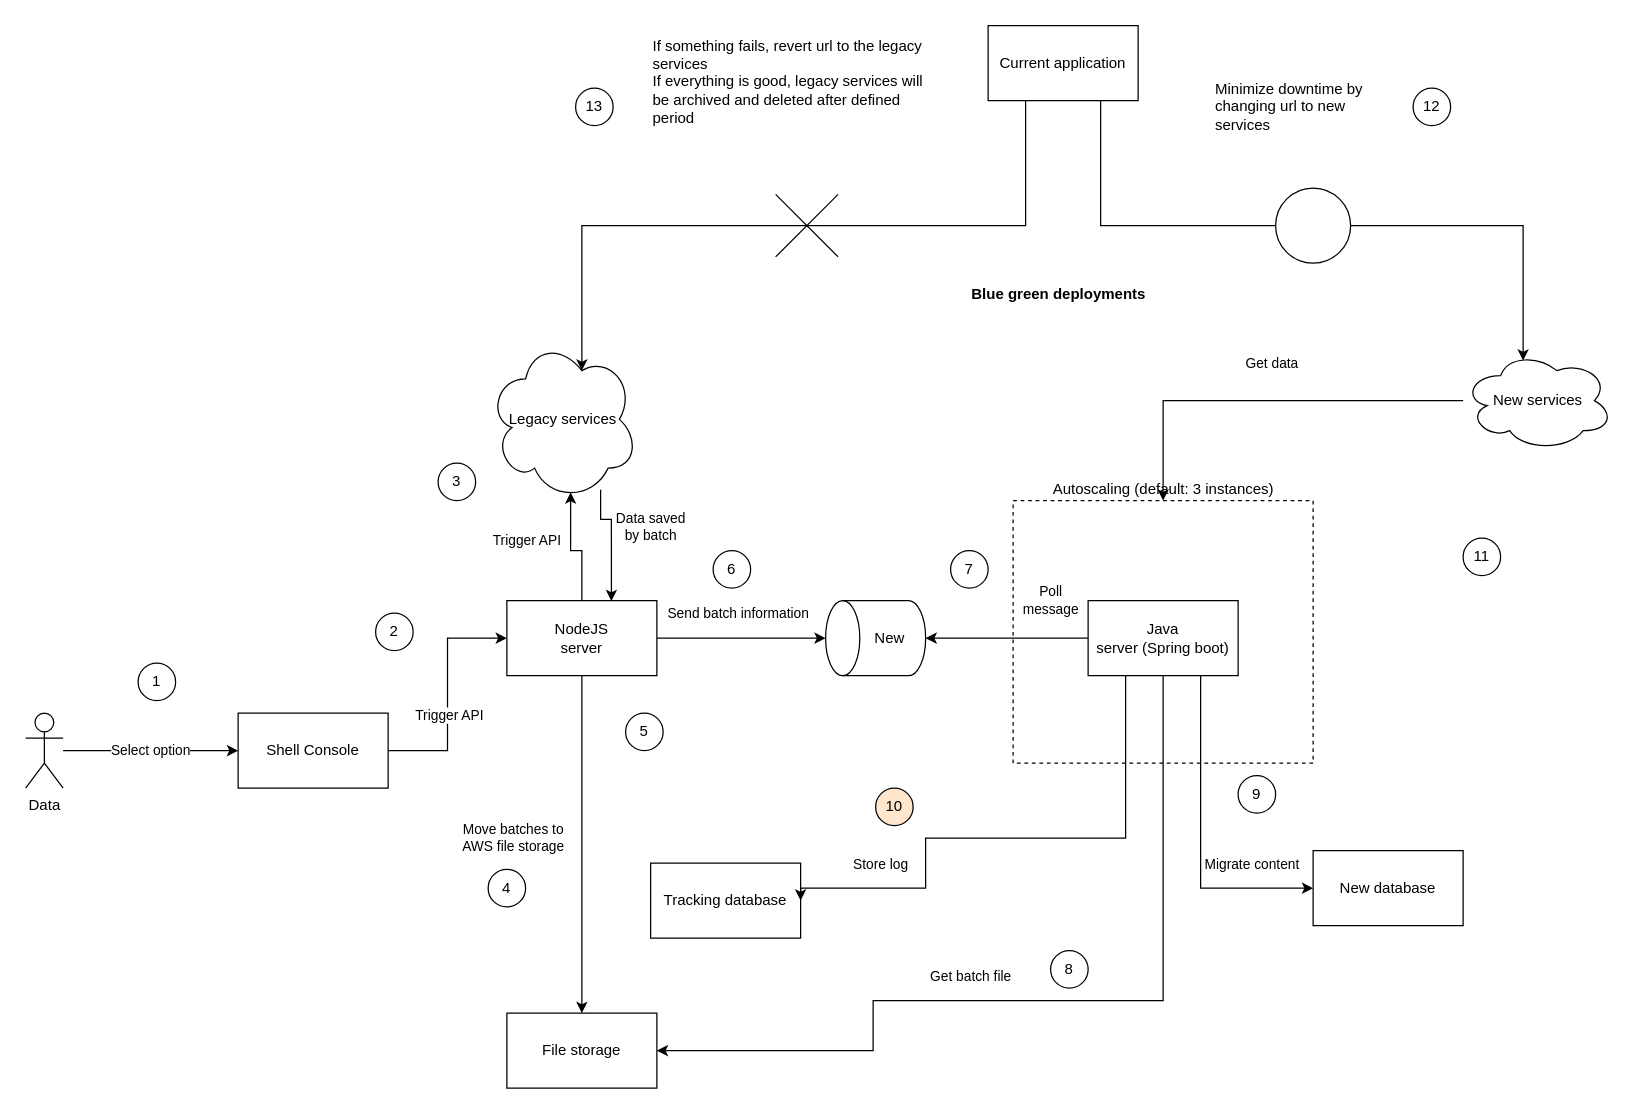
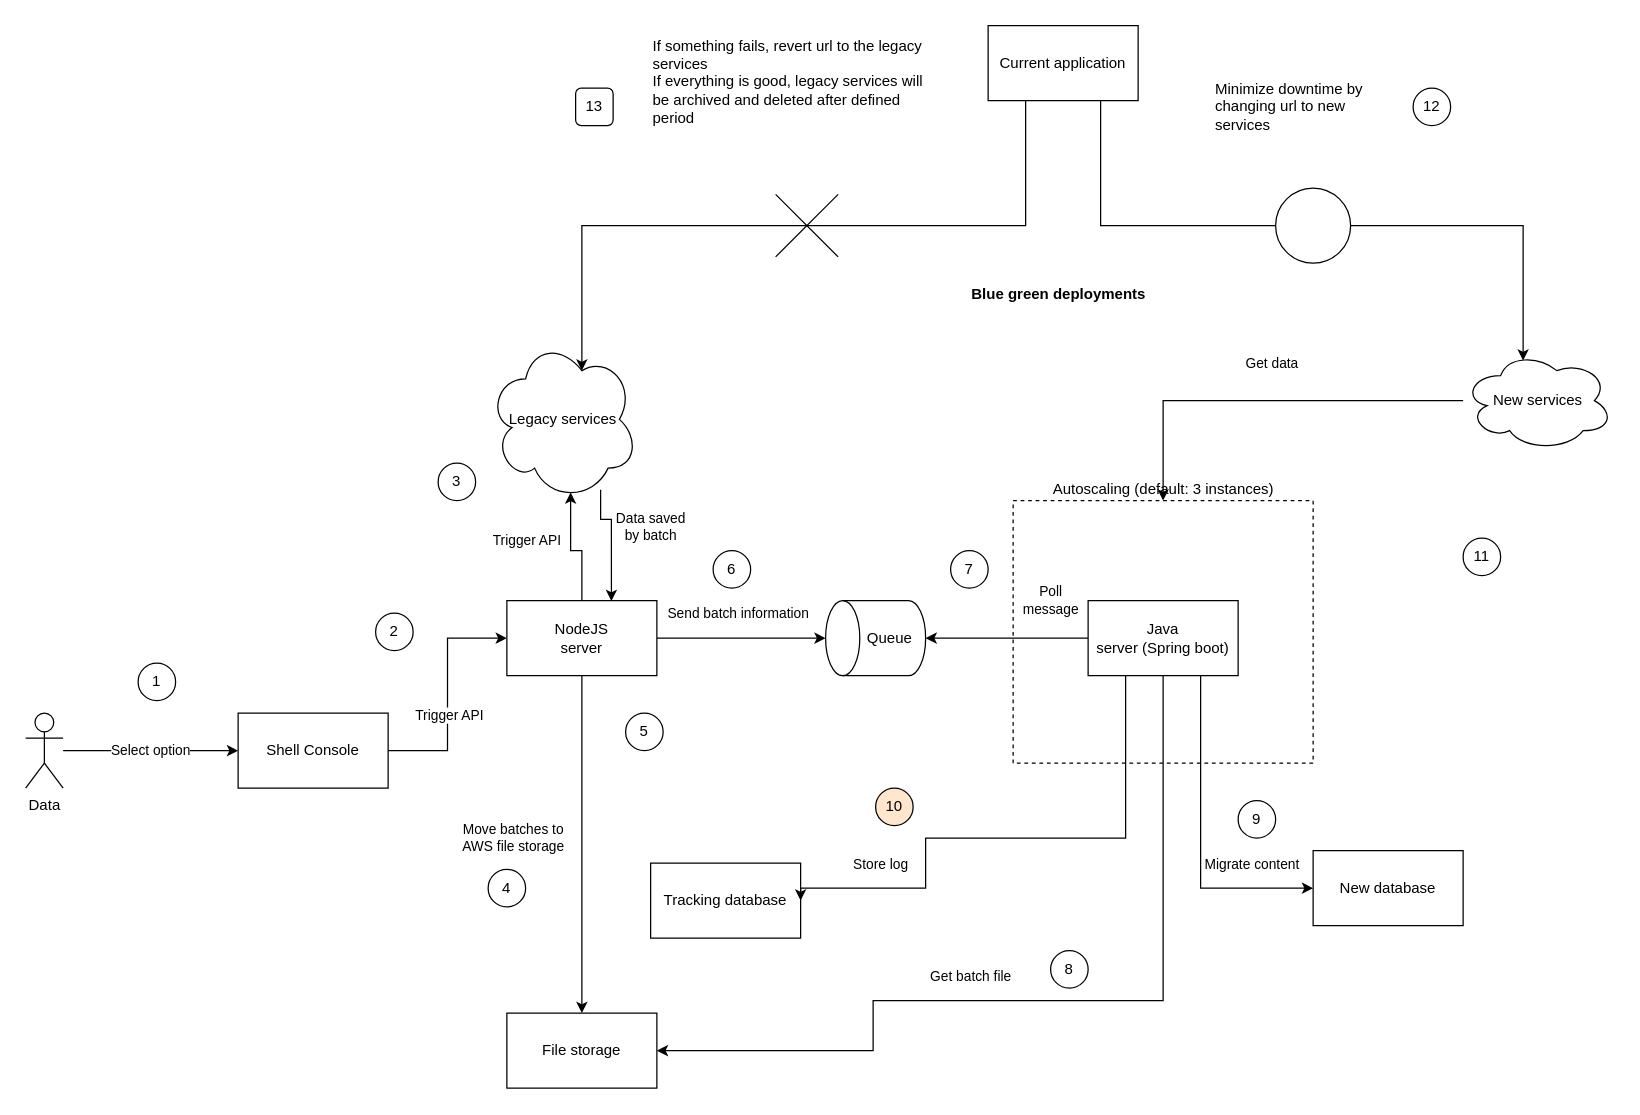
  <mxCell id="0" />
  <mxCell id="1" parent="0" />
  <mxCell id="2" style="edgeStyle=orthogonalEdgeStyle;rounded=0;orthogonalLoop=1;jettySize=auto;html=1;entryX=0.4;entryY=0.1;entryDx=0;entryDy=0;entryPerimeter=0;" edge="1" parent="1" source="42" target="39"><mxGeometry relative="1" as="geometry"><Array as="points"><mxPoint x="880" y="180" /><mxPoint x="1218" y="180" /></Array></mxGeometry></mxCell>
  <mxCell id="3" value="Autoscaling (default: 3 instances)" style="verticalLabelPosition=top;verticalAlign=bottom;html=1;shape=mxgraph.basic.rect;fillColor2=none;strokeWidth=1;size=20;indent=5;fillColor=none;dashed=1;labelPosition=center;align=center;" vertex="1" parent="1"><mxGeometry x="810" y="400" width="240" height="210" as="geometry" /></mxCell>
  <mxCell id="4" style="edgeStyle=orthogonalEdgeStyle;rounded=0;orthogonalLoop=1;jettySize=auto;html=1;entryX=0;entryY=0.5;entryDx=0;entryDy=0;" edge="1" parent="1" source="6" target="13"><mxGeometry relative="1" as="geometry" /></mxCell>
  <mxCell id="5" value="Trigger API" style="edgeLabel;html=1;align=center;verticalAlign=middle;resizable=0;points=[];" vertex="1" connectable="0" parent="4"><mxGeometry x="-0.177" y="-1" relative="1" as="geometry"><mxPoint as="offset" /></mxGeometry></mxCell>
  <mxCell id="6" value="Shell Console" style="rounded=0;whiteSpace=wrap;html=1;" vertex="1" parent="1"><mxGeometry x="190" y="570" width="120" height="60" as="geometry" /></mxCell>
  <mxCell id="7" value="Select option" style="edgeStyle=orthogonalEdgeStyle;rounded=0;orthogonalLoop=1;jettySize=auto;html=1;" edge="1" parent="1" source="8" target="6"><mxGeometry relative="1" as="geometry" /></mxCell>
  <mxCell id="8" value="Data" style="shape=umlActor;verticalLabelPosition=bottom;verticalAlign=top;html=1;outlineConnect=0;" vertex="1" parent="1"><mxGeometry x="20" y="570" width="30" height="60" as="geometry" /></mxCell>
  <mxCell id="9" style="edgeStyle=orthogonalEdgeStyle;rounded=0;orthogonalLoop=1;jettySize=auto;html=1;entryX=0.55;entryY=0.95;entryDx=0;entryDy=0;entryPerimeter=0;" edge="1" parent="1" source="13" target="15"><mxGeometry relative="1" as="geometry" /></mxCell>
  <mxCell id="10" value="Trigger API" style="edgeLabel;html=1;align=center;verticalAlign=middle;resizable=0;points=[];" vertex="1" connectable="0" parent="9"><mxGeometry x="0.212" y="-1" relative="1" as="geometry"><mxPoint x="-37" as="offset" /></mxGeometry></mxCell>
  <mxCell id="11" value="Move batches to &lt;br&gt;AWS file storage" style="edgeStyle=orthogonalEdgeStyle;rounded=0;orthogonalLoop=1;jettySize=auto;html=1;" edge="1" parent="1" source="13" target="19"><mxGeometry x="-0.037" y="-55" relative="1" as="geometry"><mxPoint as="offset" /></mxGeometry></mxCell>
  <mxCell id="12" value="Send batch information" style="edgeStyle=orthogonalEdgeStyle;rounded=0;orthogonalLoop=1;jettySize=auto;html=1;" edge="1" parent="1" source="13" target="21"><mxGeometry x="-0.037" y="20" relative="1" as="geometry"><mxPoint as="offset" /></mxGeometry></mxCell>
  <mxCell id="13" value="NodeJS&lt;br&gt;server" style="rounded=0;whiteSpace=wrap;html=1;" vertex="1" parent="1"><mxGeometry x="405" y="480" width="120" height="60" as="geometry" /></mxCell>
  <mxCell id="14" value="Data saved &lt;br&gt;by batch" style="edgeStyle=orthogonalEdgeStyle;rounded=0;orthogonalLoop=1;jettySize=auto;html=1;entryX=0.697;entryY=0.006;entryDx=0;entryDy=0;entryPerimeter=0;" edge="1" parent="1" source="15" target="13"><mxGeometry x="0.094" y="35" relative="1" as="geometry"><Array as="points"><mxPoint x="480" y="415" /><mxPoint x="489" y="415" /></Array><mxPoint x="-4" y="-15" as="offset" /></mxGeometry></mxCell>
  <mxCell id="15" value="Legacy services" style="ellipse;shape=cloud;whiteSpace=wrap;html=1;" vertex="1" parent="1"><mxGeometry x="390" y="270" width="120" height="130" as="geometry" /></mxCell>
  <mxCell id="16" value="1" style="ellipse;whiteSpace=wrap;html=1;aspect=fixed;" vertex="1" parent="1"><mxGeometry x="110" y="530" width="30" height="30" as="geometry" /></mxCell>
  <mxCell id="17" value="2" style="ellipse;whiteSpace=wrap;html=1;aspect=fixed;" vertex="1" parent="1"><mxGeometry x="300" y="490" width="30" height="30" as="geometry" /></mxCell>
  <mxCell id="18" value="3" style="ellipse;whiteSpace=wrap;html=1;aspect=fixed;" vertex="1" parent="1"><mxGeometry x="350" y="370" width="30" height="30" as="geometry" /></mxCell>
  <mxCell id="19" value="File storage" style="rounded=0;whiteSpace=wrap;html=1;" vertex="1" parent="1"><mxGeometry x="405" y="810" width="120" height="60" as="geometry" /></mxCell>
  <mxCell id="20" value="4" style="ellipse;whiteSpace=wrap;html=1;aspect=fixed;" vertex="1" parent="1"><mxGeometry x="390" y="695" width="30" height="30" as="geometry" /></mxCell>
- <mxCell id="21" value="New" style="shape=cylinder3;whiteSpace=wrap;html=1;boundedLbl=1;backgroundOutline=1;size=13.667;direction=north;" vertex="1" parent="1"><mxGeometry x="660" y="480" width="80" height="60" as="geometry" /></mxCell>
+ <mxCell id="21" value="Queue" style="shape=cylinder3;whiteSpace=wrap;html=1;boundedLbl=1;backgroundOutline=1;size=13.667;direction=north;" vertex="1" parent="1"><mxGeometry x="660" y="480" width="80" height="60" as="geometry" /></mxCell>
  <mxCell id="22" value="Tracking database" style="rounded=0;whiteSpace=wrap;html=1;" vertex="1" parent="1"><mxGeometry x="520" y="690" width="120" height="60" as="geometry" /></mxCell>
  <mxCell id="23" value="5" style="ellipse;whiteSpace=wrap;html=1;aspect=fixed;" vertex="1" parent="1"><mxGeometry x="500" y="570" width="30" height="30" as="geometry" /></mxCell>
  <mxCell id="24" value="6" style="ellipse;whiteSpace=wrap;html=1;aspect=fixed;" vertex="1" parent="1"><mxGeometry x="570" y="440" width="30" height="30" as="geometry" /></mxCell>
  <mxCell id="25" value="Poll &lt;br&gt;message" style="edgeStyle=orthogonalEdgeStyle;rounded=0;orthogonalLoop=1;jettySize=auto;html=1;entryX=0.5;entryY=1;entryDx=0;entryDy=0;entryPerimeter=0;" edge="1" parent="1" source="32" target="21"><mxGeometry x="-0.538" y="-30" relative="1" as="geometry"><mxPoint as="offset" /></mxGeometry></mxCell>
  <mxCell id="26" style="edgeStyle=orthogonalEdgeStyle;rounded=0;orthogonalLoop=1;jettySize=auto;html=1;entryX=1;entryY=0.5;entryDx=0;entryDy=0;exitX=0.25;exitY=1;exitDx=0;exitDy=0;" edge="1" parent="1" source="32" target="22"><mxGeometry relative="1" as="geometry"><Array as="points"><mxPoint x="900" y="670" /><mxPoint x="740" y="670" /><mxPoint x="740" y="710" /></Array></mxGeometry></mxCell>
  <mxCell id="27" value="Store log" style="edgeLabel;html=1;align=center;verticalAlign=middle;resizable=0;points=[];" vertex="1" connectable="0" parent="26"><mxGeometry x="0.491" y="-2" relative="1" as="geometry"><mxPoint x="-35" y="-18" as="offset" /></mxGeometry></mxCell>
  <mxCell id="28" style="edgeStyle=orthogonalEdgeStyle;rounded=0;orthogonalLoop=1;jettySize=auto;html=1;entryX=0;entryY=0.5;entryDx=0;entryDy=0;exitX=0.75;exitY=1;exitDx=0;exitDy=0;" edge="1" parent="1" source="32" target="34"><mxGeometry relative="1" as="geometry" /></mxCell>
  <mxCell id="29" value="Migrate content" style="edgeLabel;html=1;align=center;verticalAlign=middle;resizable=0;points=[];" vertex="1" connectable="0" parent="28"><mxGeometry x="0.494" y="-3" relative="1" as="geometry"><mxPoint x="16" y="-23" as="offset" /></mxGeometry></mxCell>
  <mxCell id="30" style="edgeStyle=orthogonalEdgeStyle;rounded=0;orthogonalLoop=1;jettySize=auto;html=1;entryX=1;entryY=0.5;entryDx=0;entryDy=0;" edge="1" parent="1" source="32" target="19"><mxGeometry relative="1" as="geometry"><Array as="points"><mxPoint x="930" y="800" /><mxPoint x="698" y="800" /><mxPoint x="698" y="840" /></Array></mxGeometry></mxCell>
  <mxCell id="31" value="Get batch file" style="edgeLabel;html=1;align=center;verticalAlign=middle;resizable=0;points=[];" vertex="1" connectable="0" parent="30"><mxGeometry x="0.14" y="2" relative="1" as="geometry"><mxPoint x="-13" y="-22" as="offset" /></mxGeometry></mxCell>
  <mxCell id="32" value="Java&lt;br&gt;server (Spring boot)" style="rounded=0;whiteSpace=wrap;html=1;" vertex="1" parent="1"><mxGeometry x="870" y="480" width="120" height="60" as="geometry" /></mxCell>
  <mxCell id="33" value="7" style="ellipse;whiteSpace=wrap;html=1;aspect=fixed;" vertex="1" parent="1"><mxGeometry x="760" y="440" width="30" height="30" as="geometry" /></mxCell>
  <mxCell id="34" value="New database" style="rounded=0;whiteSpace=wrap;html=1;" vertex="1" parent="1"><mxGeometry x="1050" y="680" width="120" height="60" as="geometry" /></mxCell>
  <mxCell id="35" value="8" style="ellipse;whiteSpace=wrap;html=1;aspect=fixed;" vertex="1" parent="1"><mxGeometry x="840" y="760" width="30" height="30" as="geometry" /></mxCell>
- <mxCell id="36" value="9" style="ellipse;whiteSpace=wrap;html=1;aspect=fixed;" vertex="1" parent="1"><mxGeometry x="990" y="620" width="30" height="30" as="geometry" /></mxCell>
+ <mxCell id="36" value="9" style="ellipse;whiteSpace=wrap;html=1;aspect=fixed;" vertex="1" parent="1"><mxGeometry x="990" y="640" width="30" height="30" as="geometry" /></mxCell>
  <mxCell id="37" value="10" style="ellipse;whiteSpace=wrap;html=1;aspect=fixed;fillColor=#ffe6cc;" vertex="1" parent="1"><mxGeometry x="700" y="630" width="30" height="30" as="geometry" /></mxCell>
  <mxCell id="38" value="Get data" style="edgeStyle=orthogonalEdgeStyle;rounded=0;orthogonalLoop=1;jettySize=auto;html=1;" edge="1" parent="1" source="39" target="3"><mxGeometry x="-0.045" y="-30" relative="1" as="geometry"><mxPoint as="offset" /></mxGeometry></mxCell>
  <mxCell id="39" value="New services" style="ellipse;shape=cloud;whiteSpace=wrap;html=1;" vertex="1" parent="1"><mxGeometry x="1170" y="280" width="120" height="80" as="geometry" /></mxCell>
  <mxCell id="40" value="11" style="ellipse;whiteSpace=wrap;html=1;aspect=fixed;" vertex="1" parent="1"><mxGeometry x="1170" y="430" width="30" height="30" as="geometry" /></mxCell>
  <mxCell id="41" style="edgeStyle=orthogonalEdgeStyle;rounded=0;orthogonalLoop=1;jettySize=auto;html=1;entryX=0.625;entryY=0.2;entryDx=0;entryDy=0;entryPerimeter=0;" edge="1" parent="1" source="42" target="15"><mxGeometry relative="1" as="geometry"><Array as="points"><mxPoint x="820" y="180" /><mxPoint x="465" y="180" /></Array></mxGeometry></mxCell>
  <mxCell id="42" value="Current application" style="rounded=0;whiteSpace=wrap;html=1;" vertex="1" parent="1"><mxGeometry x="790" y="20" width="120" height="60" as="geometry" /></mxCell>
  <mxCell id="43" value="12" style="ellipse;whiteSpace=wrap;html=1;aspect=fixed;" vertex="1" parent="1"><mxGeometry x="1130" y="70" width="30" height="30" as="geometry" /></mxCell>
  <mxCell id="44" value="" style="endArrow=none;html=1;rounded=0;" edge="1" parent="1"><mxGeometry width="50" height="50" relative="1" as="geometry"><mxPoint x="620" y="205" as="sourcePoint" /><mxPoint x="670" y="155" as="targetPoint" /></mxGeometry></mxCell>
  <mxCell id="45" value="" style="endArrow=none;html=1;rounded=0;" edge="1" parent="1"><mxGeometry width="50" height="50" relative="1" as="geometry"><mxPoint x="670" y="205" as="sourcePoint" /><mxPoint x="620" y="155" as="targetPoint" /></mxGeometry></mxCell>
  <mxCell id="46" value="Minimize downtime by changing url to new services" style="text;html=1;strokeColor=none;fillColor=none;align=left;verticalAlign=middle;whiteSpace=wrap;rounded=0;dashed=1;" vertex="1" parent="1"><mxGeometry x="970" y="70" width="140" height="30" as="geometry" /></mxCell>
  <mxCell id="47" value="If something fails, revert url to the legacy services&lt;br&gt;If everything is good, legacy services will be archived and deleted after defined period" style="text;html=1;strokeColor=none;fillColor=none;align=left;verticalAlign=middle;whiteSpace=wrap;rounded=0;dashed=1;" vertex="1" parent="1"><mxGeometry x="520" y="50" width="220" height="30" as="geometry" /></mxCell>
- <mxCell id="48" value="13" style="ellipse;whiteSpace=wrap;html=1;aspect=fixed;" vertex="1" parent="1"><mxGeometry x="460" y="70" width="30" height="30" as="geometry" /></mxCell>
+ <mxCell id="48" value="13" style="whiteSpace=wrap;html=1;aspect=fixed;rounded=1;" vertex="1" parent="1"><mxGeometry x="460" y="70" width="30" height="30" as="geometry" /></mxCell>
  <mxCell id="49" value="" style="ellipse;whiteSpace=wrap;html=1;aspect=fixed;fillColor=default;" vertex="1" parent="1"><mxGeometry x="1020" y="150" width="60" height="60" as="geometry" /></mxCell>
  <mxCell id="50" value="Blue green deployments" style="text;html=1;strokeColor=none;fillColor=none;align=left;verticalAlign=middle;whiteSpace=wrap;rounded=0;dashed=1;fontStyle=1" vertex="1" parent="1"><mxGeometry x="775" y="220" width="175" height="30" as="geometry" /></mxCell>
